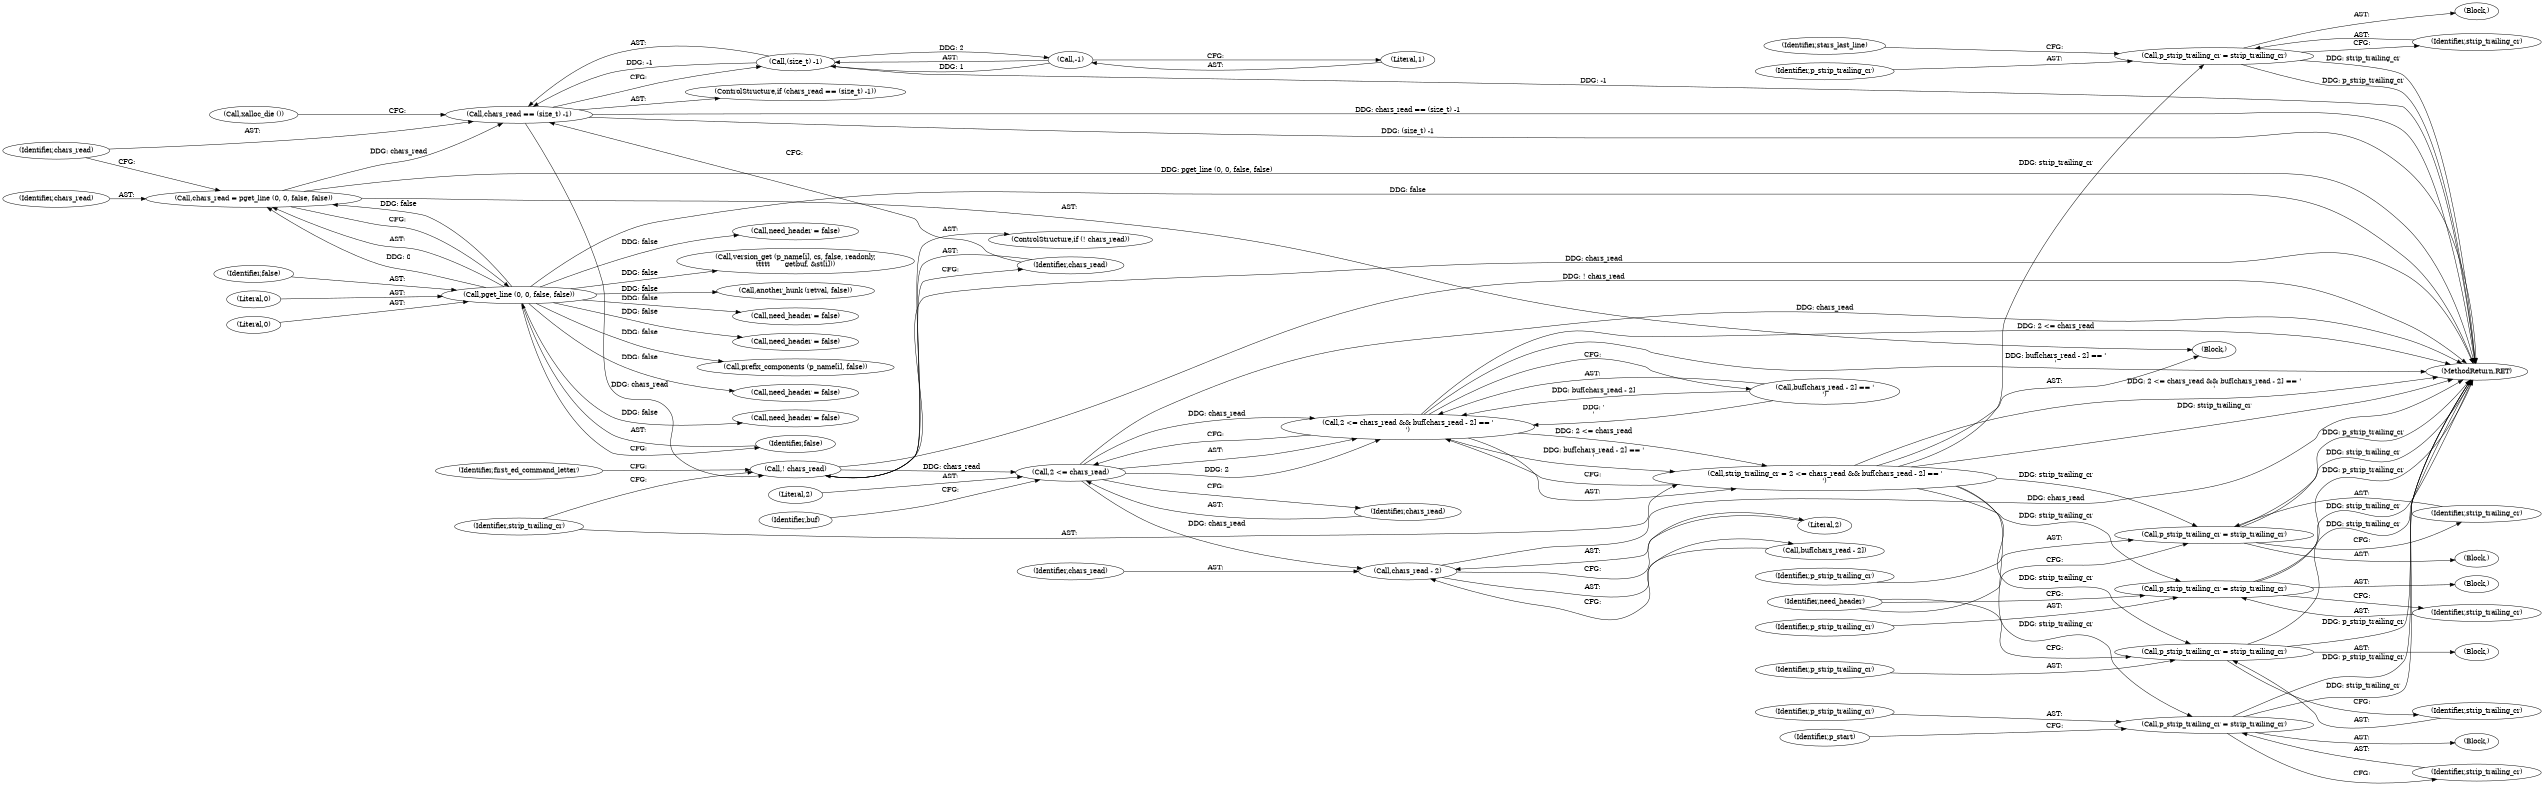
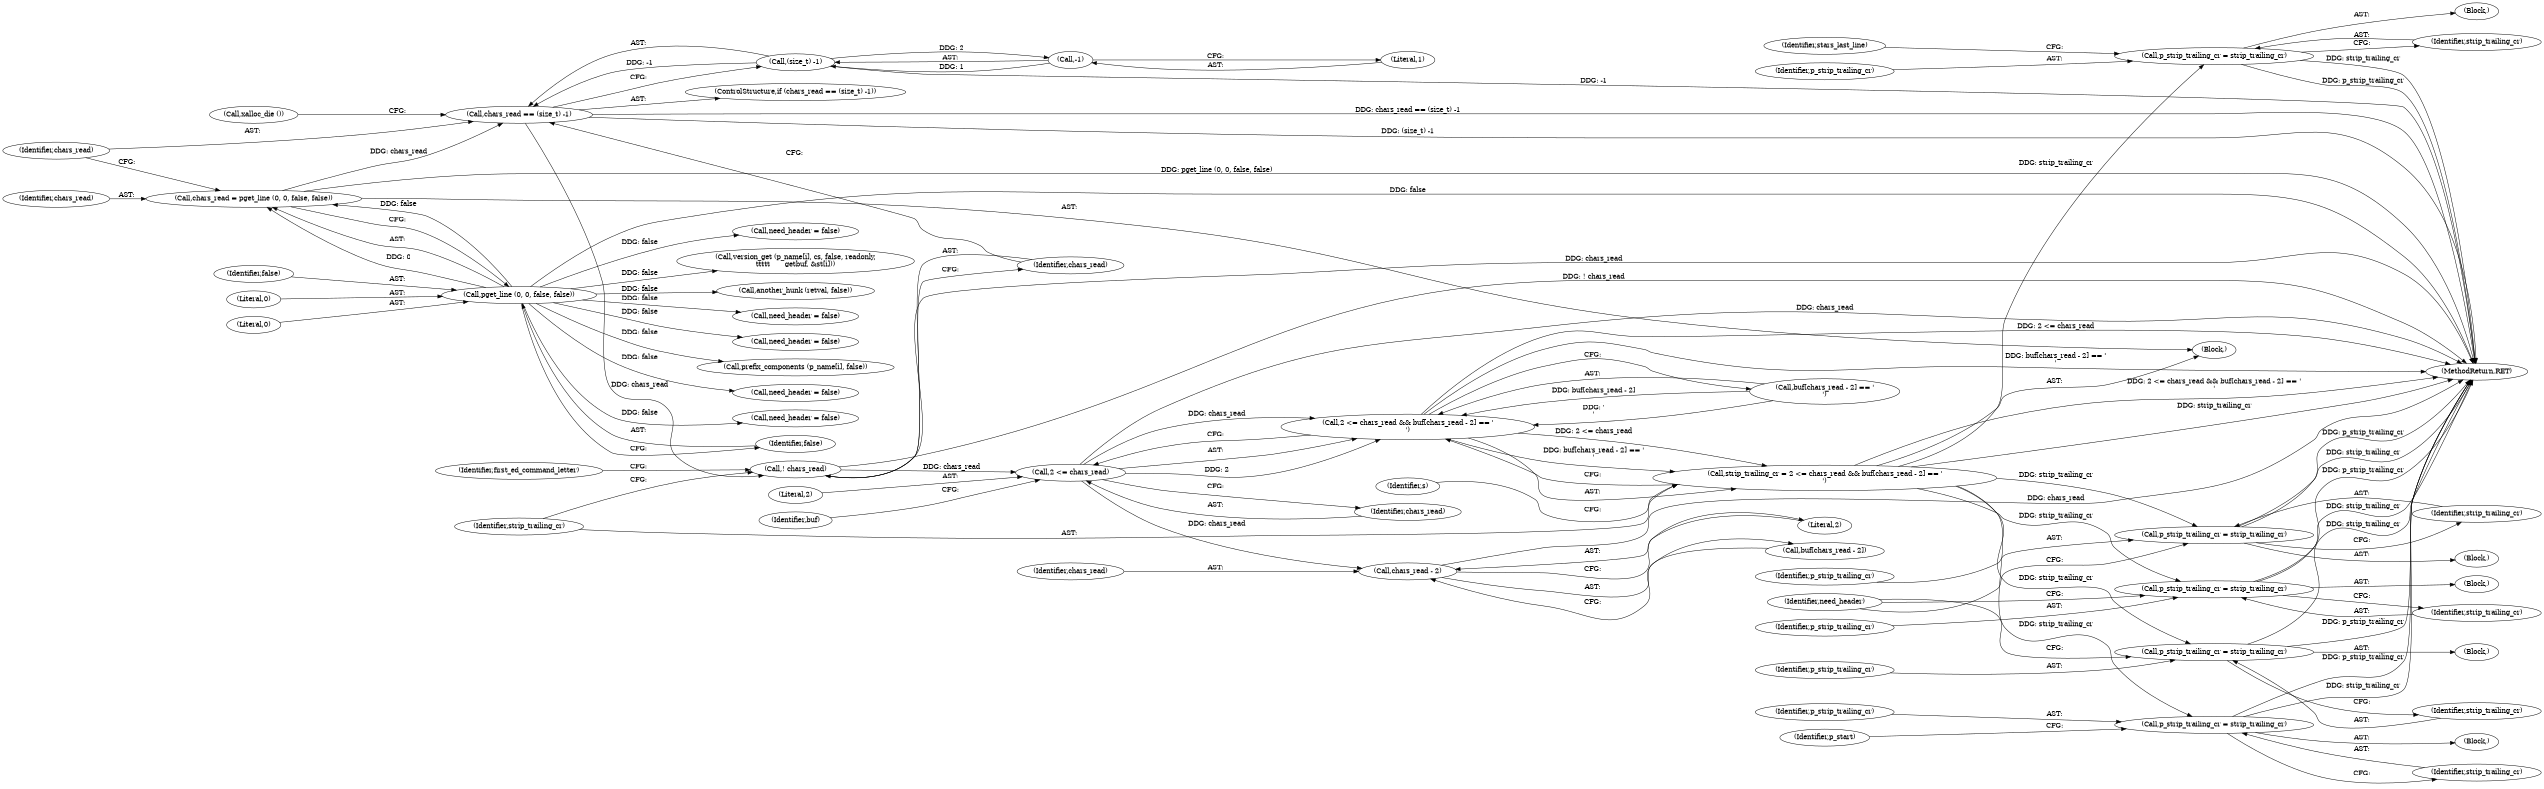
  digraph {
    rankdir=LR
    n1 [label="(Call,chars_read == (size_t) -1)"]
    n2 [label="(Call,(size_t) -1)"]
    n3 [label="(Call,! chars_read)"]
    n4 [label="(ControlStructure,if (chars_read == (size_t) -1))"]
    n5 [label="(MethodReturn,RET)"]
    n6 [label="(Call,-1)"]
    n7 [label="(Call,2 <= chars_read)"]
    n8 [label="(Identifier,chars_read)"]
-   n9 [label="(ControlStructure,if (! chars_read))"]
    n10 [label="(Call,chars_read = pget_line (0, 0, false, false))"]
    n11 [label="(Call,pget_line (0, 0, false, false))"]
    n12 [label="(Block,)"]
    n13 [label="(Call,prefix_components (p_name[i], false))"]
    n14 [label="(Call,need_header = false)"]
    n15 [label="(Call,need_header = false)"]
    n16 [label="(Identifier,false)"]
    n17 [label="(Call,need_header = false)"]
    n18 [label="(Call,version_get (p_name[i], cs, false, readonly,\n\t\t\t\t\t       getbuf, &st[i]))"]
    n19 [label="(Call,another_hunk (retval, false))"]
    n20 [label="(Call,need_header = false)"]
    n21 [label="(Call,need_header = false)"]
    n22 [label="(Literal,1)"]
    n23 [label="(Call,2 <= chars_read && buf[chars_read - 2] == '\r')"]
    n24 [label="(Call,chars_read - 2)"]
    n25 [label="(Identifier,chars_read)"]
    n26 [label="(Call,strip_trailing_cr = 2 <= chars_read && buf[chars_read - 2] == '\r')"]
    n27 [label="(Call,buf[chars_read - 2] == '\r')"]
    n28 [label="(Call,buf[chars_read - 2])"]
    n29 [label="(Literal,2)"]
    n30 [label="(Call,p_strip_trailing_cr = strip_trailing_cr)"]
    n31 [label="(Call,p_strip_trailing_cr = strip_trailing_cr)"]
    n32 [label="(Call,p_strip_trailing_cr = strip_trailing_cr)"]
    n33 [label="(Call,p_strip_trailing_cr = strip_trailing_cr)"]
    n34 [label="(Call,p_strip_trailing_cr = strip_trailing_cr)"]
    n35 [label="(Block,)"]
    n36 [label="(Identifier,strip_trailing_cr)"]
    n37 [label="(Identifier,strip_trailing_cr)"]
    n38 [label="(Block,)"]
    n39 [label="(Identifier,strip_trailing_cr)"]
    n40 [label="(Block,)"]
    n41 [label="(Identifier,strip_trailing_cr)"]
    n42 [label="(Block,)"]
    n43 [label="(Block,)"]
    n44 [label="(Identifier,strip_trailing_cr)"]
    n45 [label="(Identifier,chars_read)"]
    n46 [label="(Identifier,p_strip_trailing_cr)"]
    n47 [label="(Identifier,p_strip_trailing_cr)"]
    n48 [label="(Identifier,p_start)"]
    n49 [label="(Identifier,p_strip_trailing_cr)"]
    n50 [label="(Identifier,chars_read)"]
    n51 [label="(Identifier,strip_trailing_cr)"]
    n52 [label="(Literal,0)"]
    n53 [label="(Identifier,false)"]
    n54 [label="(Literal,0)"]
    n55 [label="(Literal,2)"]
    n56 [label="(Identifier,p_strip_trailing_cr)"]
    n57 [label="(Identifier,buf)"]
    n58 [label="(Identifier,need_header)"]
    n59 [label="(Identifier,stars_last_line)"]
    n60 [label="(Identifier,chars_read)"]
    n61 [label="(Call,xalloc_die ())"]
+   n62 [label="(Identifier,s)"]
    n63 [label="(Identifier,p_strip_trailing_cr)"]
    n64 [label="(Identifier,first_ed_command_letter)"]
    n1 -> n2 [label="CFG: "]
    n1 -> n3 [label="DDG: chars_read"]
    n1 -> n4 [label="AST: "]
    n1 -> n5 [label="DDG: chars_read == (size_t) -1"]
    n1 -> n5 [label="DDG: (size_t) -1"]
    n2 -> n1 [label="AST: "]
    n2 -> n1 [label="DDG: -1"]
    n2 -> n5 [label="DDG: -1"]
    n2 -> n6 [label="DDG: 2"]
    n3 -> n5 [label="DDG: chars_read"]
    n3 -> n5 [label="DDG: ! chars_read"]
    n3 -> n7 [label="DDG: chars_read"]
    n3 -> n8 [label="CFG: "]
-   n3 -> n9 [label="AST: "]
    n6 -> n2 [label="AST: "]
    n6 -> n2 [label="DDG: 1"]
    n6 -> n22 [label="CFG: "]
    n7 -> n5 [label="DDG: chars_read"]
    n7 -> n23 [label="AST: "]
    n7 -> n23 [label="DDG: 2"]
    n7 -> n23 [label="DDG: chars_read"]
    n7 -> n24 [label="DDG: chars_read"]
    n7 -> n25 [label="CFG: "]
    n8 -> n1 [label="CFG: "]
    n8 -> n3 [label="AST: "]
    n10 -> n1 [label="DDG: chars_read"]
    n10 -> n5 [label="DDG: pget_line (0, 0, false, false)"]
    n10 -> n11 [label="CFG: "]
    n10 -> n12 [label="AST: "]
    n11 -> n5 [label="DDG: false"]
    n11 -> n10 [label="AST: "]
    n11 -> n10 [label="DDG: 0"]
    n11 -> n10 [label="DDG: false"]
    n11 -> n13 [label="DDG: false"]
    n11 -> n14 [label="DDG: false"]
    n11 -> n15 [label="DDG: false"]
    n11 -> n16 [label="CFG: "]
    n11 -> n17 [label="DDG: false"]
    n11 -> n18 [label="DDG: false"]
    n11 -> n19 [label="DDG: false"]
    n11 -> n20 [label="DDG: false"]
    n11 -> n21 [label="DDG: false"]
    n16 -> n11 [label="AST: "]
    n22 -> n6 [label="AST: "]
    n23 -> n5 [label="DDG: 2 <= chars_read"]
    n23 -> n5 [label="DDG: buf[chars_read - 2] == '\r'"]
    n23 -> n7 [label="CFG: "]
    n23 -> n26 [label="AST: "]
    n23 -> n26 [label="DDG: 2 <= chars_read"]
    n23 -> n26 [label="DDG: buf[chars_read - 2] == '\r'"]
    n23 -> n27 [label="CFG: "]
    n24 -> n5 [label="DDG: chars_read"]
    n24 -> n28 [label="AST: "]
    n24 -> n29 [label="CFG: "]
    n25 -> n7 [label="AST: "]
    n26 -> n5 [label="DDG: 2 <= chars_read && buf[chars_read - 2] == '\r'"]
    n26 -> n5 [label="DDG: strip_trailing_cr"]
    n26 -> n12 [label="AST: "]
    n26 -> n23 [label="CFG: "]
    n26 -> n30 [label="DDG: strip_trailing_cr"]
    n26 -> n31 [label="DDG: strip_trailing_cr"]
    n26 -> n32 [label="DDG: strip_trailing_cr"]
    n26 -> n33 [label="DDG: strip_trailing_cr"]
    n26 -> n34 [label="DDG: strip_trailing_cr"]
    n27 -> n23 [label="AST: "]
    n27 -> n23 [label="DDG: buf[chars_read - 2]"]
    n27 -> n23 [label="DDG: '\r'"]
    n28 -> n24 [label="CFG: "]
    n29 -> n24 [label="AST: "]
    n30 -> n5 [label="DDG: strip_trailing_cr"]
    n30 -> n5 [label="DDG: p_strip_trailing_cr"]
    n30 -> n35 [label="AST: "]
    n30 -> n36 [label="CFG: "]
    n31 -> n5 [label="DDG: p_strip_trailing_cr"]
    n31 -> n5 [label="DDG: strip_trailing_cr"]
    n31 -> n37 [label="CFG: "]
    n31 -> n38 [label="AST: "]
    n32 -> n5 [label="DDG: p_strip_trailing_cr"]
    n32 -> n5 [label="DDG: strip_trailing_cr"]
    n32 -> n39 [label="CFG: "]
    n32 -> n40 [label="AST: "]
    n33 -> n5 [label="DDG: p_strip_trailing_cr"]
    n33 -> n5 [label="DDG: strip_trailing_cr"]
    n33 -> n41 [label="CFG: "]
    n33 -> n42 [label="AST: "]
    n34 -> n5 [label="DDG: p_strip_trailing_cr"]
    n34 -> n5 [label="DDG: strip_trailing_cr"]
    n34 -> n43 [label="AST: "]
    n34 -> n44 [label="CFG: "]
    n36 -> n30 [label="AST: "]
    n37 -> n31 [label="AST: "]
    n39 -> n32 [label="AST: "]
    n41 -> n33 [label="AST: "]
    n44 -> n34 [label="AST: "]
    n45 -> n24 [label="AST: "]
    n46 -> n33 [label="AST: "]
    n47 -> n32 [label="AST: "]
    n48 -> n34 [label="CFG: "]
    n49 -> n34 [label="AST: "]
    n50 -> n1 [label="AST: "]
    n50 -> n10 [label="CFG: "]
    n51 -> n3 [label="CFG: "]
    n51 -> n26 [label="AST: "]
    n52 -> n11 [label="AST: "]
    n53 -> n11 [label="AST: "]
    n54 -> n11 [label="AST: "]
    n55 -> n7 [label="AST: "]
    n56 -> n31 [label="AST: "]
    n57 -> n7 [label="CFG: "]
    n58 -> n31 [label="CFG: "]
    n58 -> n32 [label="CFG: "]
    n58 -> n33 [label="CFG: "]
    n59 -> n30 [label="CFG: "]
    n60 -> n10 [label="AST: "]
    n61 -> n1 [label="CFG: "]
+   n62 -> n26 [label="CFG: "]
    n63 -> n30 [label="AST: "]
    n64 -> n3 [label="CFG: "]
  }
